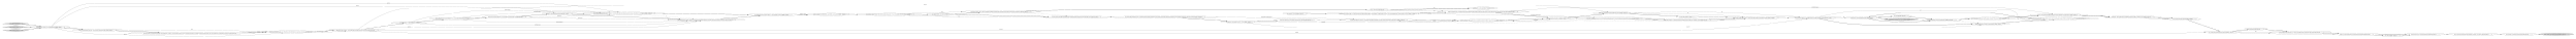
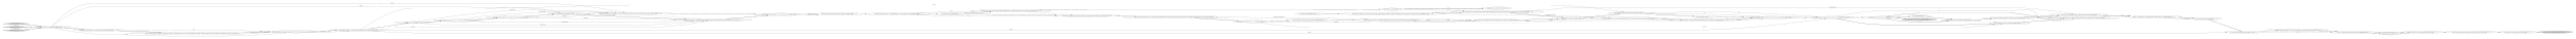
  digraph {
    fontname=Ubuntu
    rankdir=LR
    node [fillcolor=white fontname=Ubuntu shape=ellipse style=filled]
    edge [fontname=Ubuntu style=bold]
    n1 [label="channel.writeInbound(serRequest)@@@36@@@['1', '1', '0']"]
    n2 [label="buf = (ByteBuf)readInboundBlocking(channel)@@@37@@@['1', '1', '0']"]
-   n3 [label="buf.skipBytes(4)@@@38@@@['1', '1', '0']"]
    n4 [label="assertEquals(MessageType.REQUEST_FAILURE,MessageSerializer.deserializeHeader(buf))@@@39@@@['1', '1', '0']"]
    n5 [label="response = MessageSerializer.deserializeRequestFailure(buf)@@@40@@@['1', '1', '0']"]
    n6 [label="assertEquals(1L,stats.getNumRequests())@@@30@@@['1', '1', '1']"]
    n7 [label="buf.release()@@@31@@@['0', '1', '0']"]
    n8 [label="assertEquals(182828L,response.getRequestId())@@@32@@@['1', '1', '0']"]
    n9 [fillcolor=lightgray label="assertEquals(1L,stats.getNumFailed())@@@31@@@['0', '0', '1']"]
    n10 [label="assertEquals(requestId,response.getRequestId())@@@28@@@['1', '1', '1']"]
    n11 [label="assertTrue(response.getCause().getMessage().contains(\"IOException\"))@@@33@@@['1', '1', '0']"]
    n12 [label="assertEquals(182829L,response.getRequestId())@@@42@@@['1', '1', '0']"]
    n13 [label="buf.release()@@@41@@@['0', '1', '0']"]
    n14 [label="assertEquals(MessageType.REQUEST_FAILURE,MessageSerializer.deserializeHeader(buf))@@@26@@@['1', '1', '1']"]
    n15 [label="RequestFailure response = MessageSerializer.deserializeRequestFailure(buf)@@@27@@@['1', '1', '1']"]
    n16 [label="assertTrue(\"Did not respond with expected failure cause\",response.getCause() instanceof UnknownKeyOrNamespaceException)@@@29@@@['1', '1', '1']"]
    n17 [label="final TestRegistryListener registryListener = new TestRegistryListener()@@@13@@@['1', '1', '1']"]
    n18 [label="registry.registerListener(dummyEnv.getJobID(),registryListener)@@@14@@@['1', '1', '1']"]
    n19 [label="ValueStateDescriptor<Integer> desc = new ValueStateDescriptor<>(\"any\",IntSerializer.INSTANCE)@@@15@@@['1', '1', '1']"]
    n20 [label="desc.setQueryable(\"vanilla\")@@@16@@@['1', '1', '1']"]
    n21 [label="backend.getPartitionedState(VoidNamespace.INSTANCE,VoidNamespaceSerializer.INSTANCE,desc)@@@17@@@['0', '0', '1']"]
    n22 [label="ValueState<Integer> state = backend.getPartitionedState(VoidNamespace.INSTANCE,VoidNamespaceSerializer.INSTANCE,desc)@@@17@@@['1', '1', '0']"]
    n23 [label="ByteBuf serRequest = MessageSerializer.serializeRequest(channel.alloc(),182828L,request)@@@25@@@['1', '1', '0']"]
    n24 [label="ByteBuf serRequest = MessageSerializer.serializeRequest(channel.alloc(),requestId,request)@@@22@@@['0', '0', '1']"]
    n25 [label="channel.writeInbound(serRequest)@@@23@@@['1', '1', '1']"]
    n26 [label="request = new KvStateInternalRequest(registryListener.kvStateId,wrongNamespace)@@@34@@@['1', '1', '0']"]
    n27 [label="ByteBuf buf = (ByteBuf)readInboundBlocking(channel)@@@24@@@['0', '0', '1']"]
    n28 [label="KvStateInternalRequest request = new KvStateInternalRequest(registryListener.kvStateId,wrongKeyAndNamespace)@@@24@@@['1', '1', '0']"]
    n29 [fillcolor=lightgray label="testQueryUnknownKey['0', '0', '1']" shape=diamond]
    n30 [label="KvStateRegistry registry = new KvStateRegistry()@@@3@@@['1', '1', '1']"]
    n31 [label="dummyEnv.setKvStateRegistry(registry)@@@11@@@['1', '1', '1']"]
    n32 [label="AbstractKeyedStateBackend<Integer> backend = createKeyedStateBackend(registry,numKeyGroups,abstractBackend,dummyEnv)@@@12@@@['1', '1', '0']"]
    n33 [label="AtomicKvStateRequestStats stats = new AtomicKvStateRequestStats()@@@4@@@['1', '1', '1']"]
    n34 [label="KvStateServerHandler handler = new KvStateServerHandler(testServer,registry,serializer,stats)@@@6@@@['1', '1', '1']"]
    n35 [label="KeyedStateBackend<Integer> backend = createKeyedStateBackend(registry,numKeyGroups,abstractBackend,dummyEnv)@@@12@@@['0', '0', '1']"]
    n36 [fillcolor=lightgray label="testSerializerMismatch['1', '0', '0']" shape=diamond]
    n37 [fillcolor=lightgray label="assertEquals(2L,stats.getNumFailed())@@@45@@@['1', '1', '0']"]
    n38 [label="MessageSerializer<KvStateInternalRequest,KvStateResponse> serializer = new MessageSerializer<>(new KvStateInternalRequest.KvStateInternalRequestDeserializer(),new KvStateResponse.KvStateResponseDeserializer())@@@5@@@['1', '1', '1']"]
    n39 [label="EmbeddedChannel channel = new EmbeddedChannel(getFrameDecoder(),handler)@@@7@@@['1', '1', '1']"]
    n40 [label="KvStateInternalRequest request = new KvStateInternalRequest(registryListener.kvStateId,serializedKeyAndNamespace)@@@21@@@['0', '0', '1']"]
    n41 [label="buf.skipBytes(4)@@@25@@@['0', '0', '1']"]
    n42 [label="AbstractStateBackend abstractBackend = new MemoryStateBackend()@@@9@@@['1', '1', '1']"]
    n43 [label="DummyEnvironment dummyEnv = new DummyEnvironment(\"test\",1,0)@@@10@@@['1', '1', '1']"]
    n44 [label="long requestId = Integer.MAX_VALUE + 22982L@@@19@@@['0', '0', '1']"]
    n45 [label="assertTrue(registryListener.registrationName.equals(\"vanilla\"))@@@20@@@['0', '0', '1']"]
    n46 [label="serRequest = MessageSerializer.serializeRequest(channel.alloc(),182829L,request)@@@35@@@['1', '1', '0']"]
    n47 [label="byte(( serializedKeyAndNamespace = KvStateSerializer.serializeKeyAndNamespace(1238283,IntSerializer.INSTANCE,VoidNamespace.INSTANCE,VoidNamespaceSerializer.INSTANCE)@@@18@@@['0', '0', '1']"]
    n48 [label="int key = 99812822@@@18@@@['1', '1', '0']"]
    n49 [label="int numKeyGroups = 1@@@8@@@['1', '1', '1']" shape=diamond]
    n50 [label="byte(( wrongNamespace = KvStateSerializer.serializeKeyAndNamespace(key,IntSerializer.INSTANCE,\"wrong-namespace-type\",StringSerializer.INSTANCE)@@@22@@@['1', '1', '0']"]
    n51 [label="backend.setCurrentKey(key)@@@19@@@['1', '1', '0']"]
    n52 [label="byte(( wrongKeyAndNamespace = KvStateSerializer.serializeKeyAndNamespace(\"wrong-key-type\",StringSerializer.INSTANCE,\"wrong-namespace-type\",StringSerializer.INSTANCE)@@@21@@@['1', '1', '0']"]
    n53 [label="assertTrue(response.getCause().getMessage().contains(\"IOException\"))@@@43@@@['1', '1', '0']"]
    n54 [label="assertEquals(2L,stats.getNumRequests())@@@44@@@['1', '1', '0']"]
    n55 [fillcolor=lightgray label="testSerializerMismatch['0', '1', '0']" shape=diamond]
    n56 [label="state.update(712828289)@@@20@@@['1', '1', '0']"]
    n1 -> n2
-   n2 -> n3
    n2 -> n4 [label=buf style=solid]
    n2 -> n5 [label=buf style=solid]
-   n3 -> n4
    n4 -> n5
    n5 -> n12
    n5 -> n13
    n6 -> n7
    n6 -> n8
    n6 -> n9
    n7 -> n8
    n8 -> n10 [label=0 style=dashed]
    n8 -> n11
    n10 -> n16
    n11 -> n16 [label=0 style=dashed]
    n11 -> n26
    n12 -> n53
    n13 -> n12
    n14 -> n15
    n15 -> n6 [label=buf style=solid]
    n15 -> n10
    n15 -> n16 [label=buf style=solid]
    n16 -> n6
    n17 -> n18 [label=registryListener style=solid]
    n17 -> n18
    n18 -> n19
    n19 -> n20
    n19 -> n21 [label=desc style=solid]
    n19 -> n22 [label=desc style=solid]
    n20 -> n21
    n20 -> n22
    n21 -> n47
    n22 -> n21 [label=0 style=dashed]
    n22 -> n48
    n23 -> n14
    n23 -> n14 [label=serRequest style=solid]
    n23 -> n24 [label=0 style=dashed]
    n24 -> n25 [label=serRequest style=solid]
    n24 -> n25
    n25 -> n27
    n25 -> n28
    n26 -> n46 [label=request style=solid]
    n26 -> n46
    n27 -> n14 [label=buf style=solid]
    n27 -> n15 [label=buf style=solid]
    n27 -> n41
    n28 -> n23 [label=request style=solid]
    n28 -> n23
    n28 -> n40 [label=0 style=dashed]
    n29 -> n30
    n30 -> n31 [label=registry style=solid]
    n30 -> n32 [label=registry style=solid]
    n30 -> n33
    n30 -> n34 [label=registry style=solid]
    n30 -> n35 [label=registry style=solid]
    n31 -> n32
    n31 -> n35
    n32 -> n17
    n32 -> n35 [label=0 style=dashed]
    n33 -> n34 [label=stats style=solid]
    n33 -> n38
    n34 -> n39
    n34 -> n39 [label=handler style=solid]
    n35 -> n17
    n36 -> n30
    n38 -> n34 [label=serializer style=solid]
    n38 -> n34
    n39 -> n2 [label=channel style=solid]
    n39 -> n15 [label=channel style=solid]
    n39 -> n27 [label=channel style=solid]
    n39 -> n49
    n40 -> n24
    n40 -> n24 [label=request style=solid]
    n41 -> n14
    n42 -> n32 [label=abstractBackend style=solid]
    n42 -> n35 [label=abstractBackend style=solid]
    n42 -> n43
    n43 -> n31
    n43 -> n32 [label=dummyEnv style=solid]
    n43 -> n35 [label=dummyEnv style=solid]
    n44 -> n10 [label=requestId style=solid]
    n44 -> n24 [label=requestId style=solid]
    n44 -> n45
    n45 -> n40
    n46 -> n1
    n46 -> n1 [label=serRequest style=solid]
    n47 -> n40 [label=serializedKeyAndNamespace style=solid]
    n47 -> n44
    n48 -> n50 [label=key style=solid]
    n48 -> n51
    n48 -> n51 [label=key style=solid]
    n49 -> n32 [label=numKeyGroups style=solid]
    n49 -> n35 [label=numKeyGroups style=solid]
    n49 -> n42
    n50 -> n25
    n50 -> n26 [label=wrongNamespace style=solid]
    n52 -> n28 [label=wrongKeyAndNamespace style=solid]
    n52 -> n50
    n53 -> n54
    n54 -> n37
    n55 -> n30
    n56 -> n52
  }
